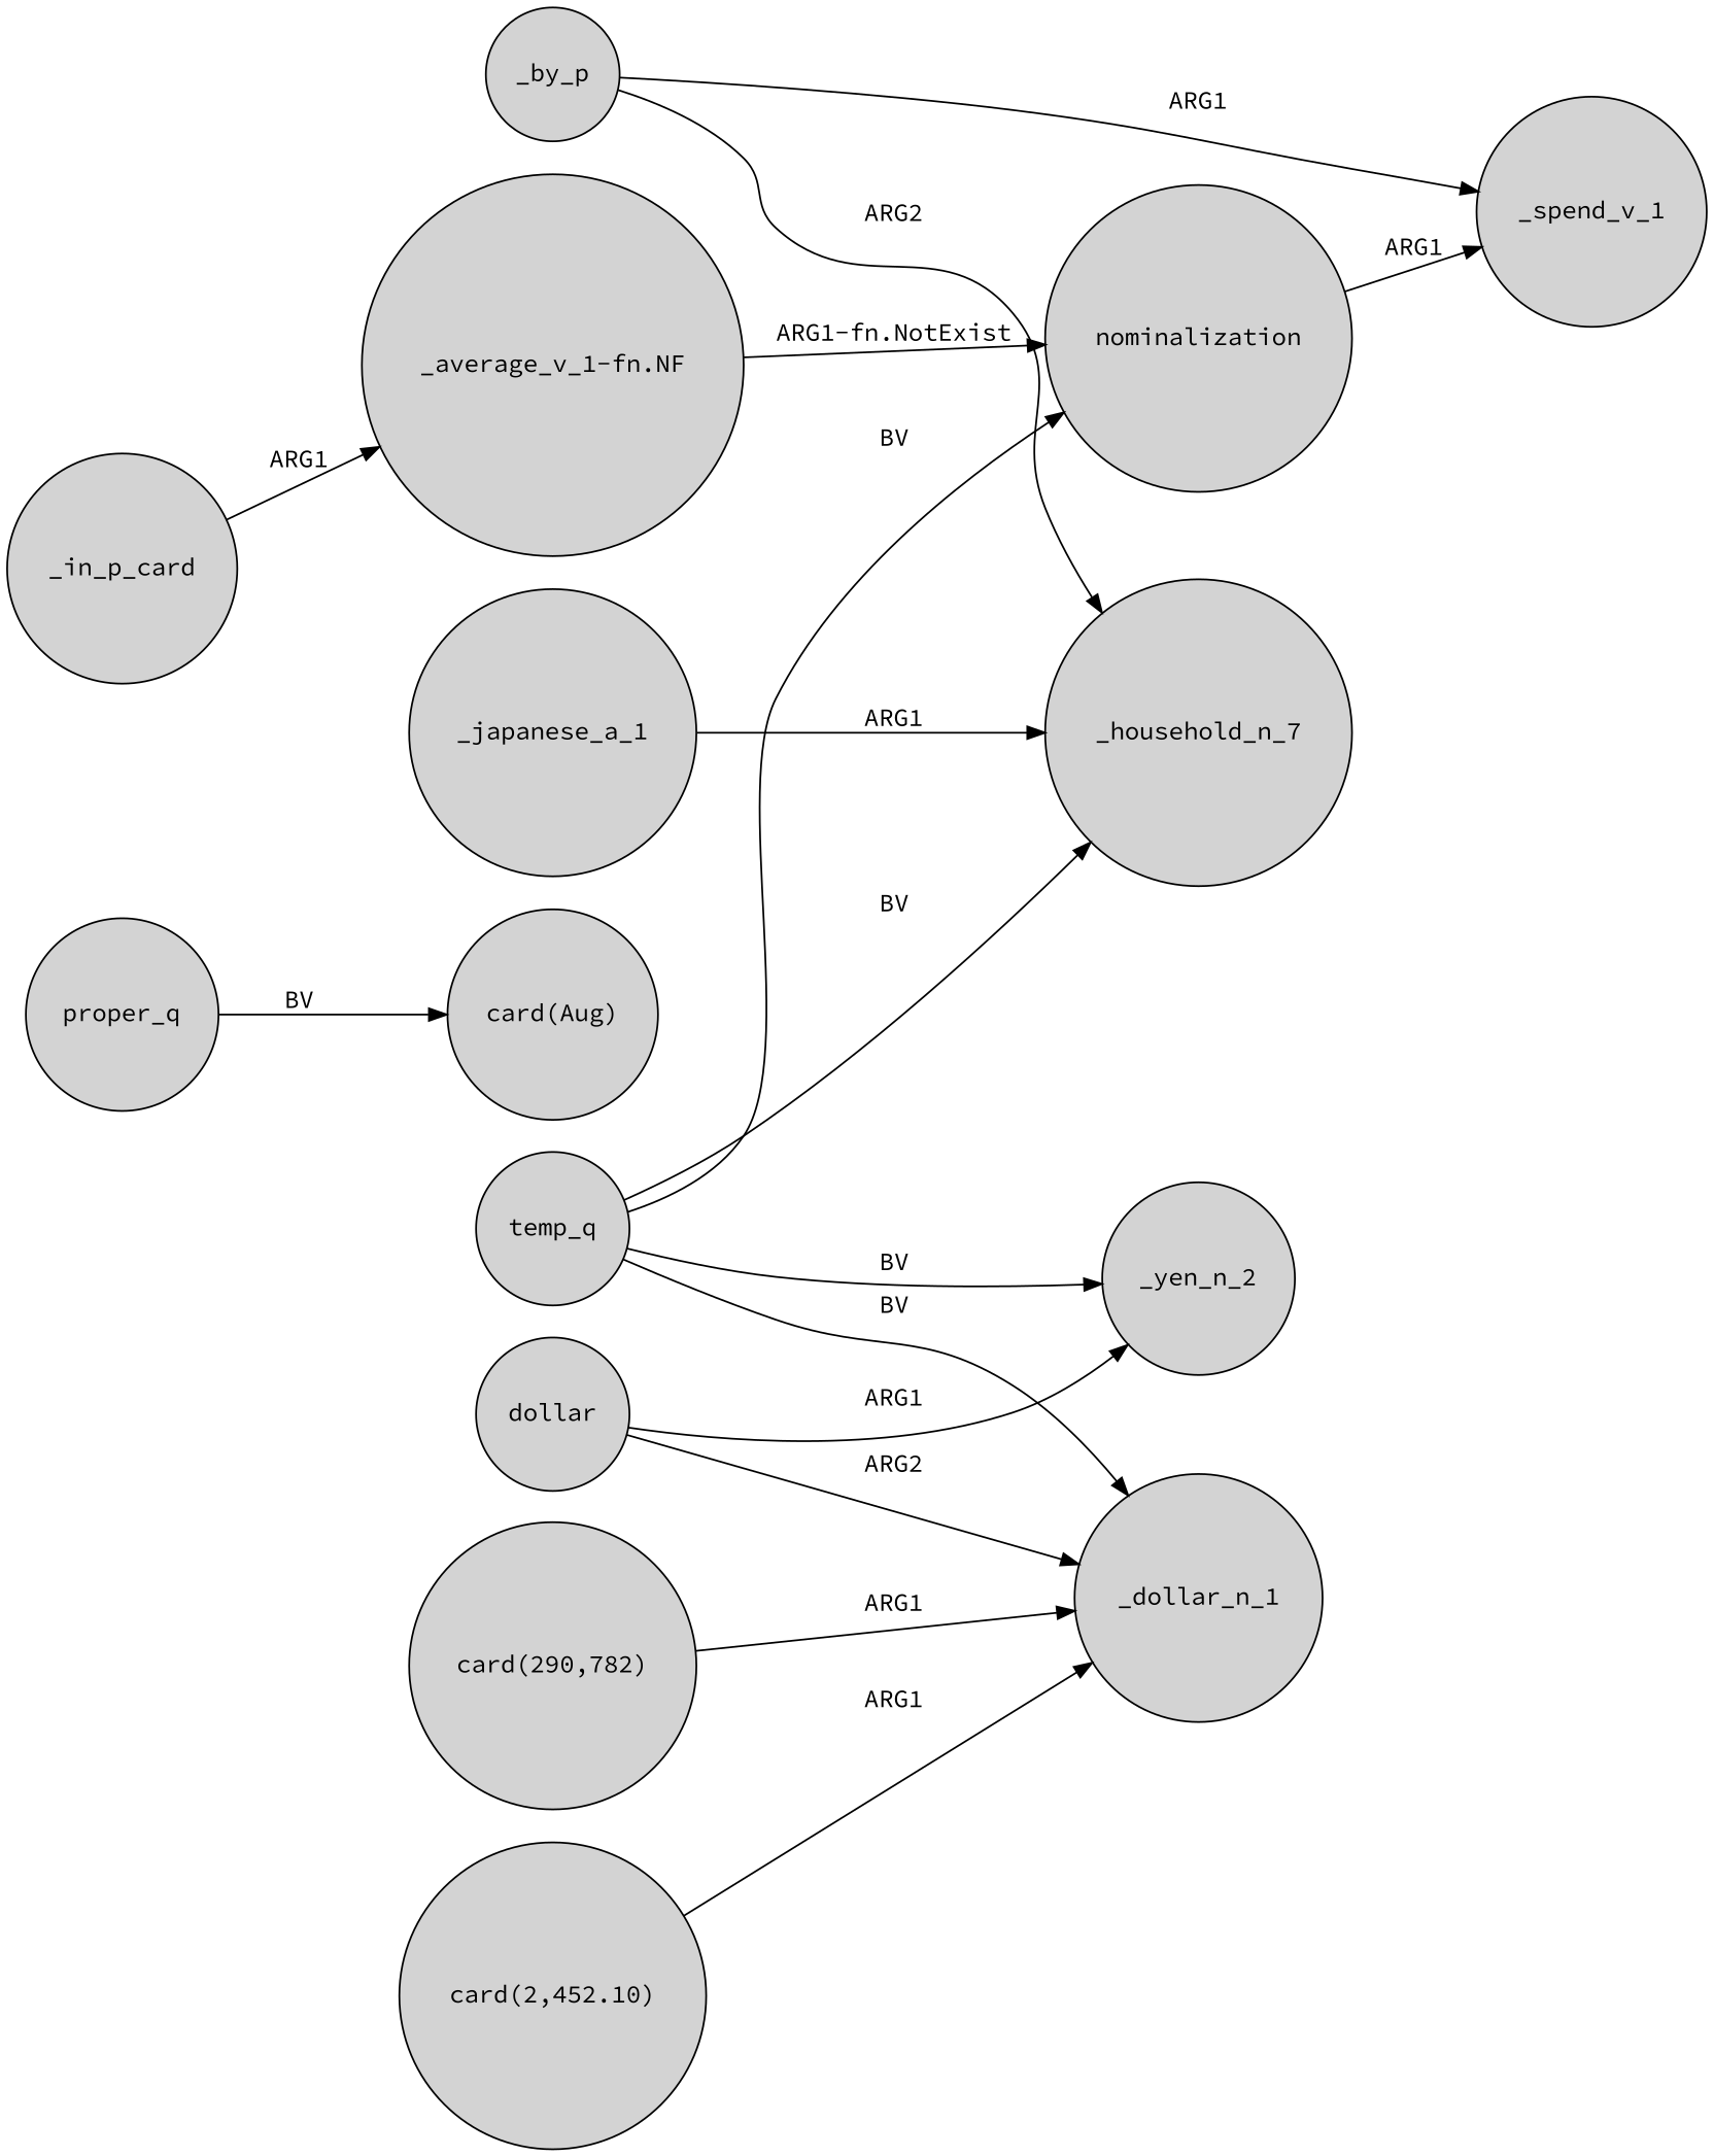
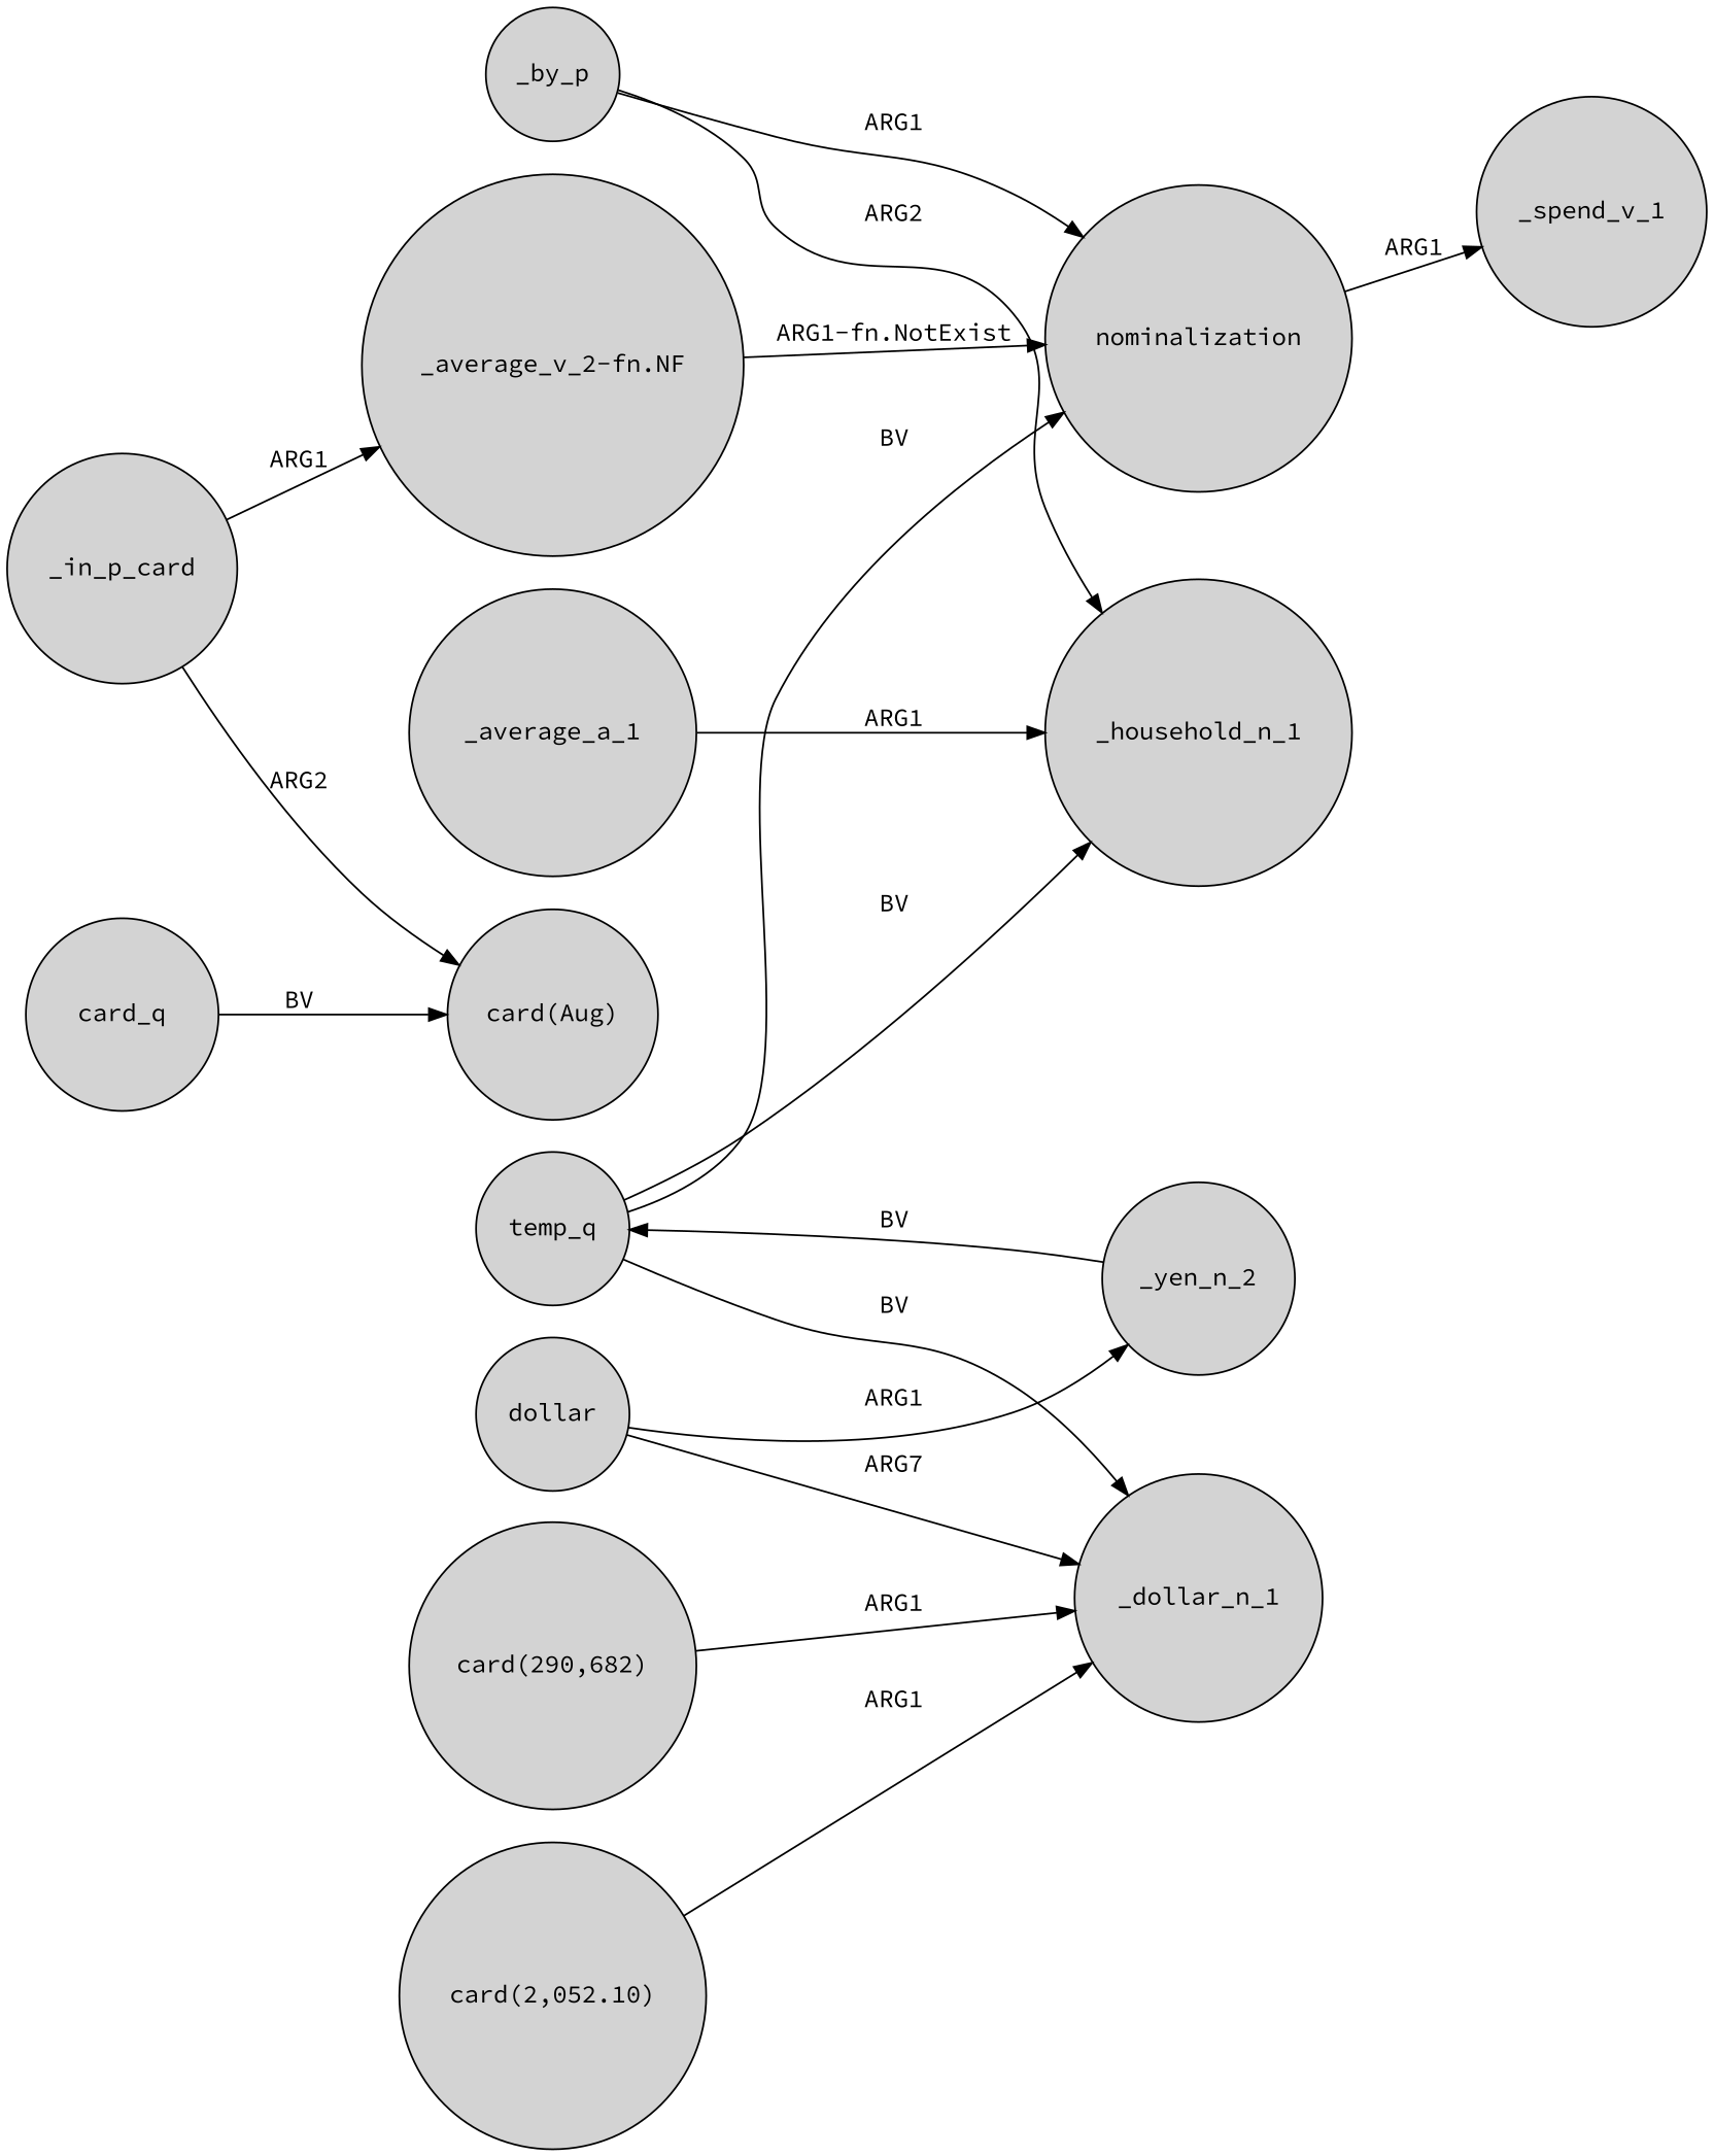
  digraph {
    fontname="Source Code Pro"
    rankdir=LR
    node [fontname="Source Code Pro" shape=circle style=filled]
    edge [fontname="Source Code Pro"]
    _by_p
    nominalization
-   _household_n_1 [label=_household_n_7]
+   _household_n_1
    _spend_v_1
    n5 [label=dollar]
    _dollar_n_1
    _yen_n_2
    n8 [label=_in_p_card]
    n9 [label="card(Aug)"]
-   "_average_v_1-fn.NF"
+   "_average_v_1-fn.NF" [label="_average_v_2-fn.NF"]
    n11 [label=temp_q]
-   "card(2,052.10)" [label="card(2,452.10)"]
-   proper_q
-   _japanese_a_1
-   "card(290,782)"
-   _by_p -> _spend_v_1 [label=ARG1]
+   "card(2,052.10)"
+   proper_q [label=card_q]
+   _japanese_a_1 [label=_average_a_1]
+   "card(290,782)" [label="card(290,682)"]
+   _by_p -> nominalization [label=ARG1]
    _by_p -> _household_n_1 [label=ARG2]
    nominalization -> _spend_v_1 [label=ARG1]
-   n5 -> _dollar_n_1 [label=ARG2]
+   n5 -> _dollar_n_1 [label=ARG7]
    n5 -> _yen_n_2 [label=ARG1]
+   n8 -> n9 [label=ARG2]
    n8 -> "_average_v_1-fn.NF" [label=ARG1]
    "_average_v_1-fn.NF" -> nominalization [label="ARG1-fn.NotExist"]
    n11 -> nominalization [label=BV]
    n11 -> _household_n_1 [label=BV]
    n11 -> _dollar_n_1 [label=BV]
-   n11 -> _yen_n_2 [label=BV]
+   _yen_n_2 -> n11 [label=BV]
    "card(2,052.10)" -> _dollar_n_1 [label=ARG1]
    proper_q -> n9 [label=BV]
    _japanese_a_1 -> _household_n_1 [label=ARG1]
    "card(290,782)" -> _dollar_n_1 [label=ARG1]
  }
